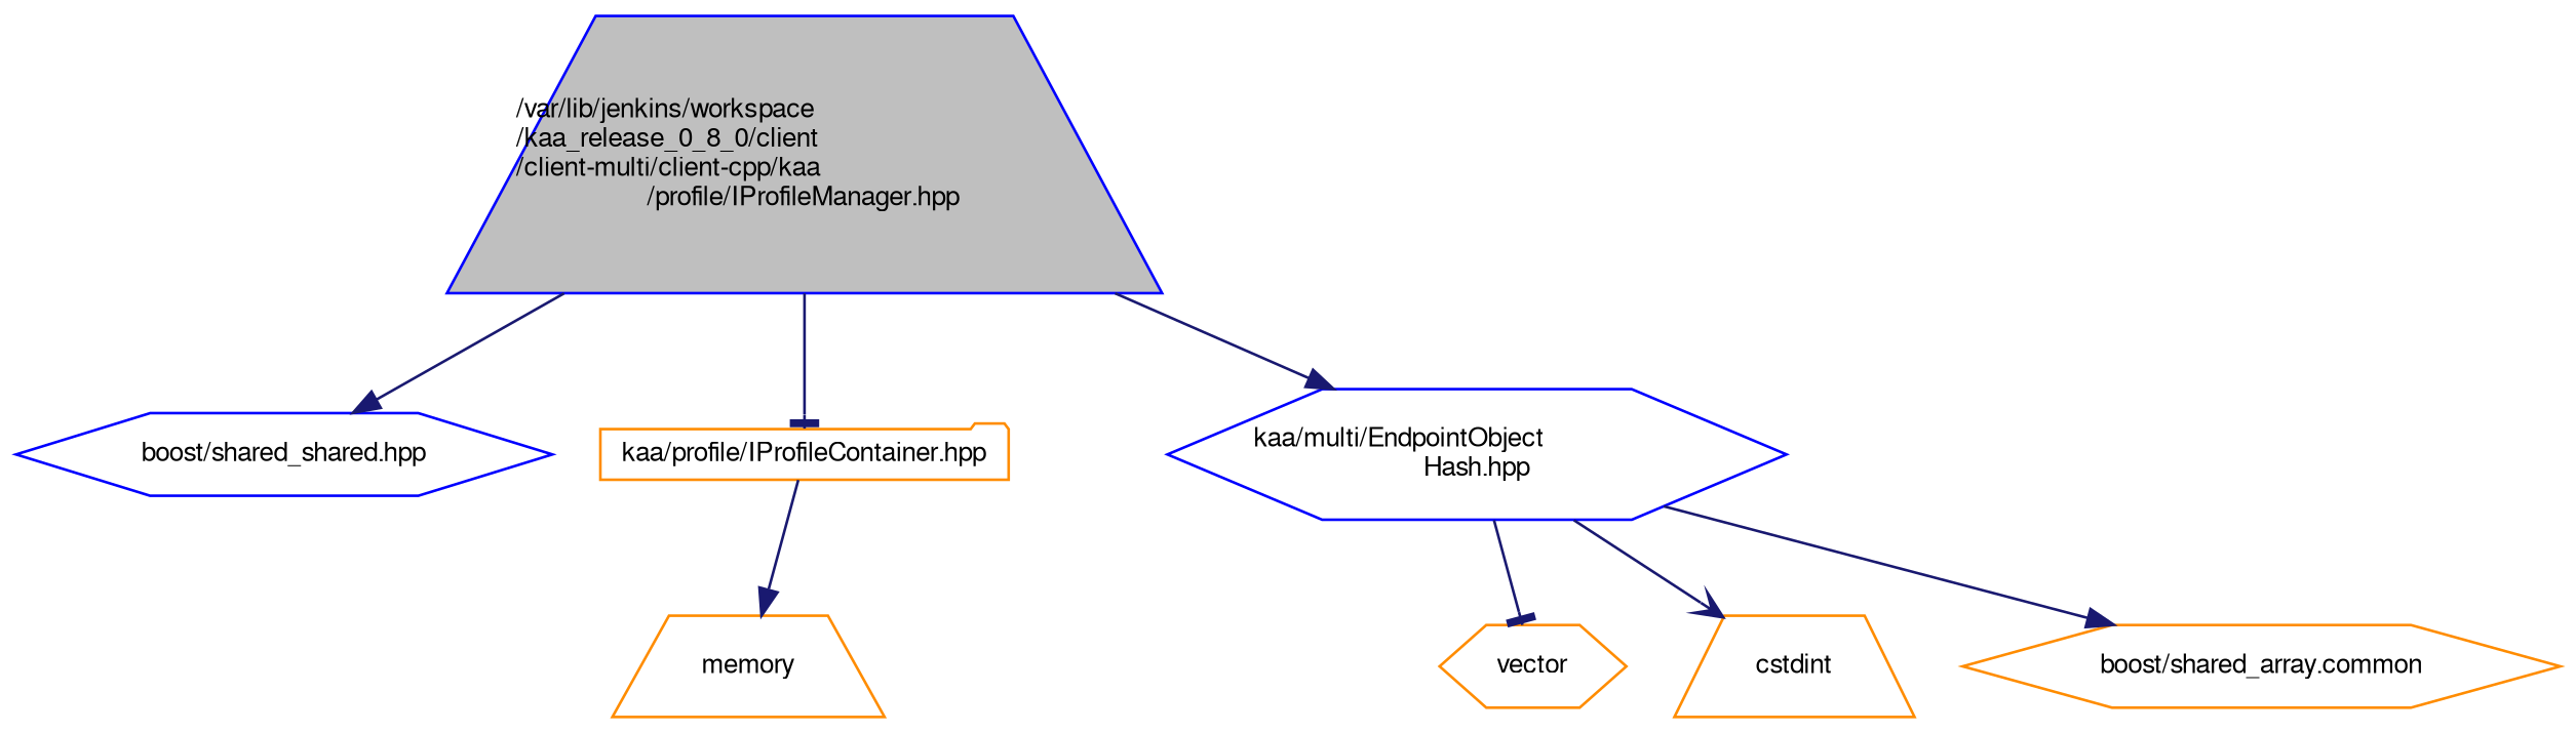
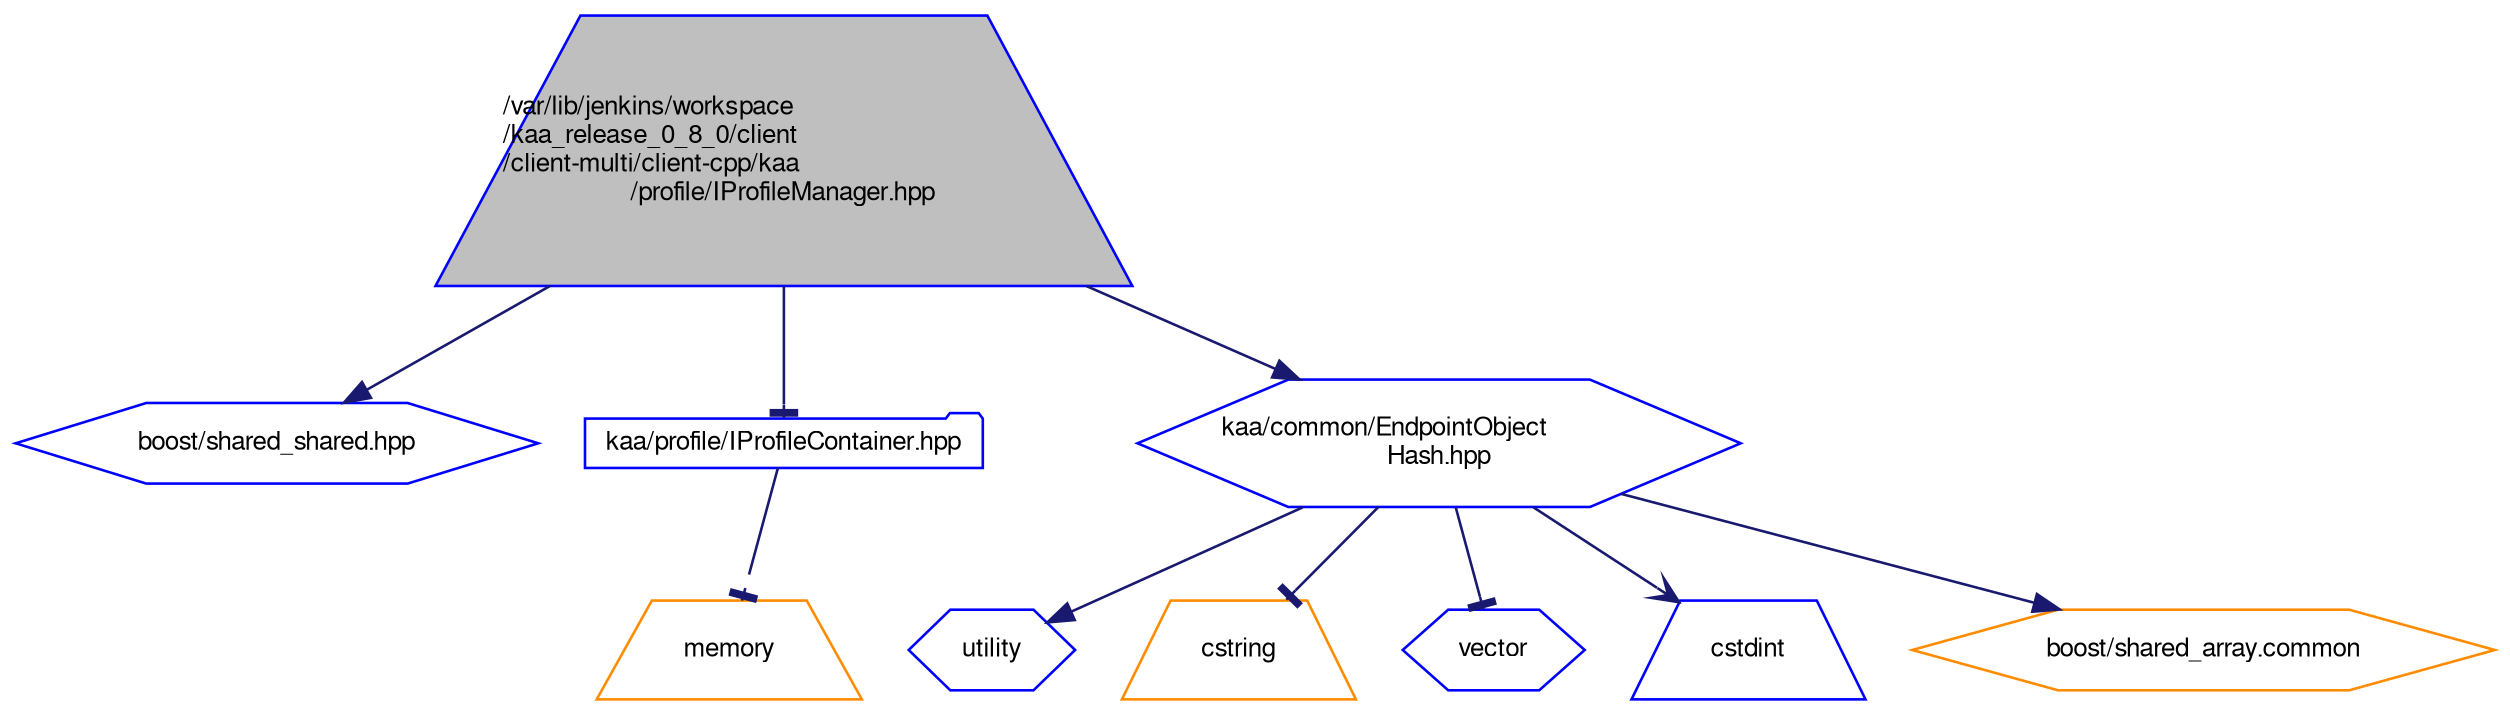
  digraph {
    node [color=blue fontname=FreeSans fontsize=10 shape=hexagon]
    edge [arrowhead=normal color=midnightblue fontname=FreeSans fontsize=10 labelfontname=FreeSans labelfontsize=10 style=solid]
    n1 [fillcolor=grey75 fontcolor=black height=0.2 label="/var/lib/jenkins/workspace\l/kaa_release_0_8_0/client\l/client-multi/client-cpp/kaa\l/profile/IProfileManager.hpp" shape=trapezium style=filled width=0.4]
    n2 [height=0.2 label="boost/shared_shared.hpp" width=0.4]
-   n3 [color=darkorange height=0.2 label="kaa/profile/IProfileContainer.hpp" shape=folder width=0.4]
-   n4 [height=0.2 label="kaa/multi/EndpointObject\lHash.hpp" width=0.4]
+   n3 [height=0.2 label="kaa/profile/IProfileContainer.hpp" shape=folder width=0.4]
+   n4 [height=0.2 label="kaa/common/EndpointObject\lHash.hpp" width=0.4]
    n5 [color=darkorange height=0.2 label=memory shape=trapezium width=0.4]
-   n8 [color=darkorange height=0.2 label=vector width=0.4]
-   n9 [color=darkorange height=0.2 label=cstdint shape=trapezium width=0.4]
+   n6 [height=0.2 label=utility width=0.4]
+   n7 [color=darkorange height=0.2 label=cstring shape=trapezium width=0.4]
+   n8 [height=0.2 label=vector width=0.4]
+   n9 [height=0.2 label=cstdint shape=trapezium width=0.4]
    n10 [color=darkorange height=0.2 label="boost/shared_array.common" width=0.4]
    n1 -> n2
    n1 -> n3 [arrowhead=tee]
    n1 -> n4
-   n3 -> n5
+   n3 -> n5 [arrowhead=tee]
+   n4 -> n6
+   n4 -> n7 [arrowhead=tee]
    n4 -> n8 [arrowhead=tee]
    n4 -> n9 [arrowhead=vee]
    n4 -> n10
  }
